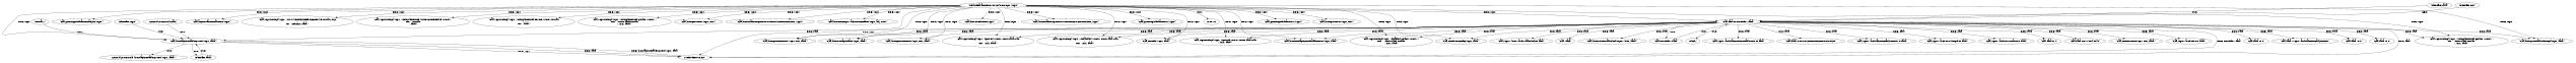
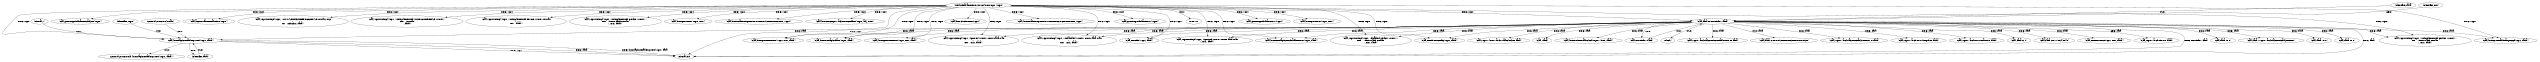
  digraph {
    n1 [label="(Call,kvm_lapic_enable_pv_eoi(vcpu, data))"]
    n2 [label="(ControlStructure,if (kvm_lapic_enable_pv_eoi(vcpu, data)))"]
    n3 [label="(Identifier,data)"]
-   n4 [label="(MethodReturn,int)"]
+   n4 [label="(Literal,int)"]
    n5 [label="(MethodParameterIn,struct kvm_vcpu *vcpu)"]
    n6 [label="(Call,guest_cpuid_has_osvw(vcpu))"]
    n7 [label="(Call,kvm_pmu_msr(vcpu, msr))"]
    n8 [label="(Call,kvm_pmu_set_msr(vcpu, msr, data))"]
    n9 [label="(Call,kvm_set_apic_base(vcpu, data))"]
    n10 [label="(Call,guest_cpuid_has_tsc_adjust(vcpu))"]
    n11 [label="(Call,kvm_pmu_set_msr(vcpu, msr, data))"]
    n12 [label="(Call,vcpu_unimpl(vcpu, \"ignored wrmsr: 0x%x data %llx\n\",\n\t\t\t\t    msr, data))"]
    n13 [label="(Call,accumulate_steal_time(vcpu))"]
    n14 [label="(Call,vcpu_unimpl(vcpu, \"%s: MSR_IA32_DEBUGCTLMSR 0x%llx, nop\n\",\n\t\t\t    __func__, data))"]
    n15 [label="(Call,vcpu_unimpl(vcpu, \"unimplemented MMIO_CONF_BASE wrmsr: \"\n\t\t\t\t    \"0x%llx\n\", data))"]
    n16 [label="(Call,vcpu_unimpl(vcpu, \"unimplemented HWCR wrmsr: 0x%llx\n\",\n\t\t\t\t    data))"]
    n17 [label="(Call,vcpu_unimpl(vcpu, \"unimplemented perfctr wrmsr: \"\n\t\t\t\t    \"0x%x data 0x%llx\n\", msr, data))"]
    n18 [label="(Call,kvm_pmu_msr(vcpu, msr))"]
    n19 [label="(Call,kvm_make_request(KVM_REQ_STEAL_UPDATE, vcpu))"]
    n20 [label="(Call,kvm_x86_ops->adjust_tsc_offset(vcpu, adj, true))"]
    n21 [label="(Call,vcpu_unimpl(vcpu, \"unhandled wrmsr: 0x%x data %llx\n\",\n\t\t\t\t    msr, data))"]
    n22 [label="(Call,set_efer(vcpu, data))"]
    n23 [label="(Call,vcpu_unimpl(vcpu, \"ignored wrmsr: 0x%x data %llx\n\", msr, data))"]
    n24 [label="(Call,kvm_set_lapic_tscdeadline_msr(vcpu, data))"]
    n25 [label="(Call,vcpu_unimpl(vcpu, \"disabled perfctr wrmsr: \"\n\t\t\t\t    \"0x%x data 0x%llx\n\", msr, data))"]
    n26 [label="(Call,kvmclock_reset(vcpu))"]
    n27 [label="(Call,xen_hvm_config(vcpu, data))"]
    n28 [label="(Call,kvm_make_request(KVM_REQ_CLOCK_UPDATE, vcpu))"]
    n29 [label="(Call,vcpu_unimpl(vcpu, \"unimplemented perfctr wrmsr: \"\n\t\t\t    \"0x%x data 0x%llx\n\", msr, data))"]
    n30 [label="(Call,guest_cpuid_has_osvw(vcpu))"]
-   n31 [label="(Call,kvm_pv_enable_func_pf(vcpu, data))"]
+   n31 [label="(Call,kvm_pv_enable_async_pf(vcpu, data))"]
    1000111
    n33 [label="(Call,data = msr_info->data)"]
    n34 [label="(Call,set_msr_mce(vcpu, msr, data))"]
    n35 [label="(Call,vcpu->arch.time = data)"]
    n36 [label="(Call,data != 0)"]
    n37 [label="(Call,data - vcpu->arch.ia32_tsc_adjust_msr)"]
    n38 [label="(Call,data != 0)"]
    n39 [label="(Call,data != 0)"]
    n40 [label="(Call,vcpu->kvm->arch.wall_clock = data)"]
    n41 [label="(Call,!data)"]
    n42 [label="(Call,kvm_write_wall_clock(vcpu->kvm, data))"]
    n43 [label="(Call,msr_info->data)"]
    n44 [label="(Block,)"]
    n45 [label="(Call,vcpu->arch.ia32_misc_enable_msr = data)"]
    n46 [label="(Call,data & KVM_STEAL_RESERVED_MASK)"]
    n47 [label="(Call,vcpu->arch.ia32_tsc_adjust_msr = data)"]
    n48 [label="(Call,vcpu->arch.osvw.length = data)"]
    n49 [label="(Call,vcpu->arch.osvw.status = data)"]
    n50 [label="(Call,data & 1)"]
    n51 [label="(Call,data &= ~(u64)0x40)"]
    n52 [label="(Literal,1)"]
    n53 [label="(Identifier,vcpu)"]
    n54 [label="(Identifier,data)"]
    n55 [label="(ControlStructure,break;)"]
    n56 [label="(Identifier,msr)"]
    n1 -> n2 [label="AST: "]
    n1 -> n3 [label="CFG: "]
    n1 -> n4 [label="DDG: vcpu"]
    n1 -> n4 [label="DDG: data"]
    n1 -> n4 [label="DDG: kvm_lapic_enable_pv_eoi(vcpu, data)"]
    n3 -> n1 [label="AST: "]
    n5 -> n1 [label="DDG: vcpu"]
    n5 -> n4 [label="DDG: vcpu"]
    n5 -> n6 [label="DDG: vcpu"]
    n5 -> n7 [label="DDG: vcpu"]
    n5 -> n8 [label="DDG: vcpu"]
    n5 -> n9 [label="DDG: vcpu"]
    n5 -> n10 [label="DDG: vcpu"]
    n5 -> n11 [label="DDG: vcpu"]
    n5 -> n12 [label="DDG: vcpu"]
    n5 -> n13 [label="DDG: vcpu"]
    n5 -> n14 [label="DDG: vcpu"]
    n5 -> n15 [label="DDG: vcpu"]
    n5 -> n16 [label="DDG: vcpu"]
    n5 -> n17 [label="DDG: vcpu"]
    n5 -> n18 [label="DDG: vcpu"]
    n5 -> n19 [label="DDG: vcpu"]
    n5 -> n20 [label="DDG: vcpu"]
    n5 -> n21 [label="DDG: vcpu"]
    n5 -> n22 [label="DDG: vcpu"]
    n5 -> n23 [label="DDG: vcpu"]
    n5 -> n24 [label="DDG: vcpu"]
    n5 -> n25 [label="DDG: vcpu"]
    n5 -> n26 [label="DDG: vcpu"]
    n5 -> n27 [label="DDG: vcpu"]
    n5 -> n28 [label="DDG: vcpu"]
    n5 -> n29 [label="DDG: vcpu"]
    n5 -> n30 [label="DDG: vcpu"]
    n5 -> n31 [label="DDG: vcpu"]
    n5 -> 1000111 [label="AST: "]
    n5 -> n33 [label="DDG: vcpu"]
    n33 -> n1 [label="DDG: data"]
    n33 -> n4 [label="DDG: data"]
    n33 -> n4 [label="DDG: msr_info->data"]
    n33 -> n8 [label="DDG: data"]
    n33 -> n9 [label="DDG: data"]
    n33 -> n11 [label="DDG: data"]
    n33 -> n12 [label="DDG: data"]
    n33 -> n21 [label="DDG: data"]
    n33 -> n22 [label="DDG: data"]
    n33 -> n23 [label="DDG: data"]
    n33 -> n24 [label="DDG: data"]
    n33 -> n25 [label="DDG: data"]
    n33 -> n27 [label="DDG: data"]
    n33 -> n29 [label="DDG: data"]
    n33 -> n31 [label="DDG: data"]
    n33 -> n34 [label="DDG: data"]
-   n33 -> n35 [label="DDG: data"]
+   n33 -> n35 [label="CFG: data"]
    n33 -> n36 [label="DDG: data"]
    n33 -> n37 [label="DDG: data"]
    n33 -> n38 [label="DDG: data"]
    n33 -> n39 [label="DDG: data"]
    n33 -> n40 [label="DDG: data"]
    n33 -> n41 [label="DDG: data"]
    n33 -> n42 [label="DDG: data"]
    n33 -> n43 [label="CFG: "]
    n33 -> n44 [label="AST: "]
    n33 -> n45 [label="DDG: data"]
    n33 -> n46 [label="AST: data"]
    n33 -> n47 [label="DDG: data"]
    n33 -> n48 [label="DDG: data"]
    n33 -> n49 [label="DDG: data"]
    n33 -> n50 [label="DDG: data"]
    n33 -> n51 [label="DDG: data"]
    n43 -> n33 [label="AST: "]
    n52 -> n1 [label="CFG: "]
    n53 -> n1 [label="AST: "]
    n54 -> n33 [label="AST: "]
    n55 -> n1 [label="CFG: "]
    n56 -> n33 [label="CFG: "]
  }
